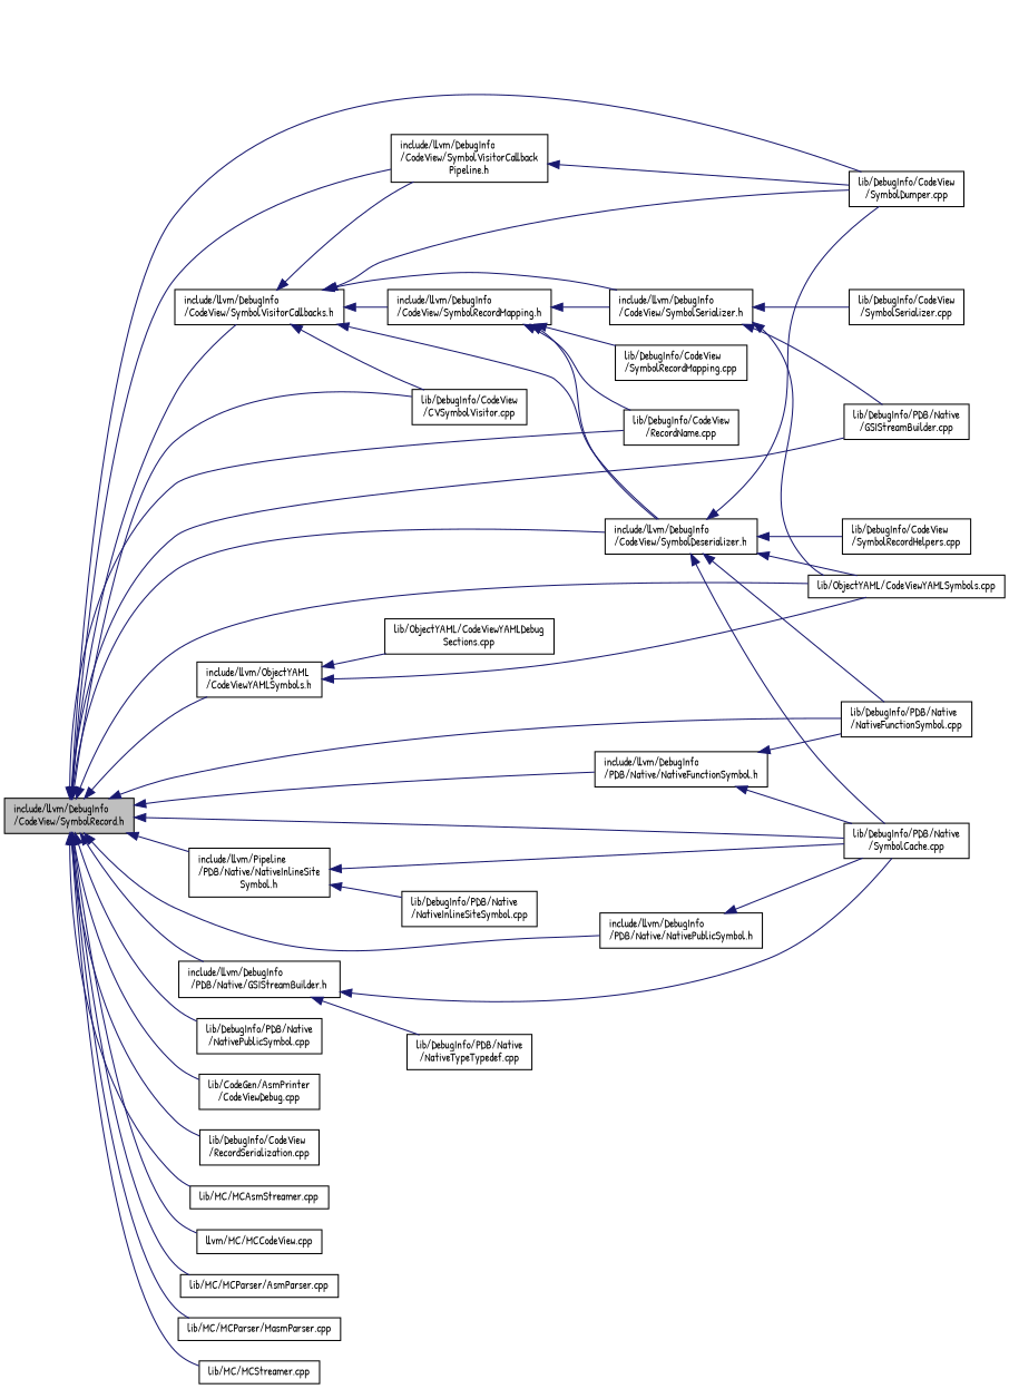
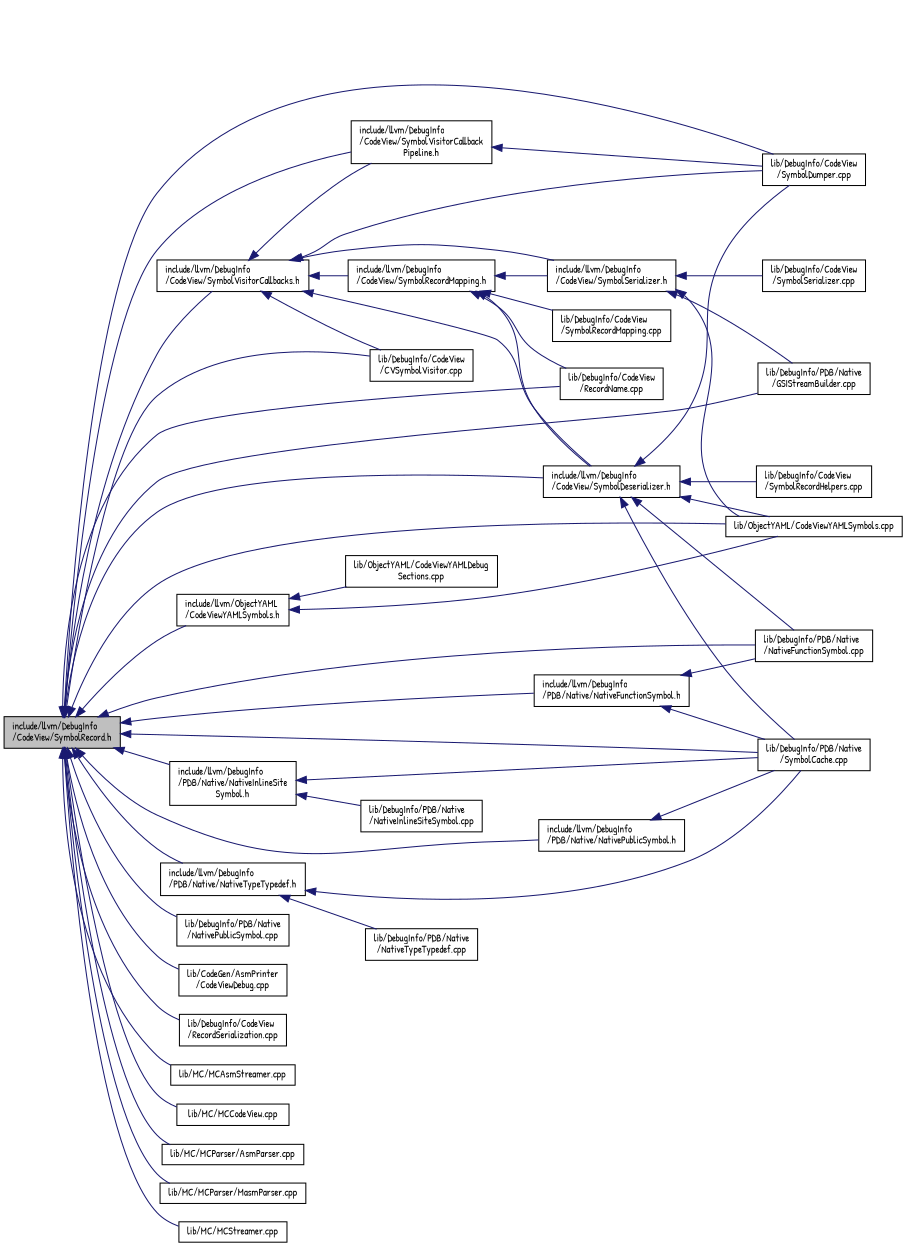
  digraph {
    fontname="Patrick Hand"
    rankdir=LR
    node [color=black fontname="Patrick Hand" fontsize=10 shape=record]
    edge [color=midnightblue dir=back fontname="Patrick Hand" fontsize=10 labelfontname=Helvetica labelfontsize=10 style=solid]
    n1 [fillcolor=grey75 fontcolor=black height=0.2 label="include/llvm/DebugInfo\l/CodeView/SymbolRecord.h" style=filled width=0.4]
    n2 [height=0.2 label="include/llvm/DebugInfo\l/CodeView/SymbolDeserializer.h" width=0.4]
    n3 [height=0.2 label="lib/DebugInfo/CodeView\l/SymbolDumper.cpp" width=0.4]
    n4 [height=0.2 label="lib/DebugInfo/PDB/Native\l/NativeFunctionSymbol.cpp" width=0.4]
    n5 [height=0.2 label="lib/DebugInfo/PDB/Native\l/SymbolCache.cpp" width=0.4]
    n6 [height=0.2 label="lib/ObjectYAML/CodeViewYAMLSymbols.cpp" width=0.4]
    n7 [height=0.2 label="include/llvm/DebugInfo\l/CodeView/SymbolVisitorCallback\lPipeline.h" width=0.4]
    n8 [height=0.2 label="include/llvm/DebugInfo\l/CodeView/SymbolVisitorCallbacks.h" width=0.4]
    n9 [height=0.2 label="lib/DebugInfo/PDB/Native\l/GSIStreamBuilder.cpp" width=0.4]
    n10 [height=0.2 label="lib/DebugInfo/CodeView\l/RecordName.cpp" width=0.4]
    n11 [height=0.2 label="lib/DebugInfo/CodeView\l/CVSymbolVisitor.cpp" width=0.4]
    n12 [height=0.2 label="include/llvm/DebugInfo\l/PDB/Native/NativeFunctionSymbol.h" width=0.4]
-   n13 [height=0.2 label="include/llvm/Pipeline\l/PDB/Native/NativeInlineSite\lSymbol.h" width=0.4]
+   n13 [height=0.2 label="include/llvm/DebugInfo\l/PDB/Native/NativeInlineSite\lSymbol.h" width=0.4]
    n14 [height=0.2 label="include/llvm/DebugInfo\l/PDB/Native/NativePublicSymbol.h" width=0.4]
    n15 [height=0.2 label="lib/DebugInfo/PDB/Native\l/NativePublicSymbol.cpp" width=0.4]
-   n16 [height=0.2 label="include/llvm/DebugInfo\l/PDB/Native/GSIStreamBuilder.h" width=0.4]
+   n16 [height=0.2 label="include/llvm/DebugInfo\l/PDB/Native/NativeTypeTypedef.h" width=0.4]
    n17 [height=0.2 label="include/llvm/ObjectYAML\l/CodeViewYAMLSymbols.h" width=0.4]
    n18 [height=0.2 label="lib/CodeGen/AsmPrinter\l/CodeViewDebug.cpp" width=0.4]
    n19 [height=0.2 label="lib/DebugInfo/CodeView\l/RecordSerialization.cpp" width=0.4]
    n20 [height=0.2 label="lib/MC/MCAsmStreamer.cpp" width=0.4]
-   n21 [height=0.2 label="llvm/MC/MCCodeView.cpp" width=0.4]
+   n21 [height=0.2 label="lib/MC/MCCodeView.cpp" width=0.4]
    n22 [height=0.2 label="lib/MC/MCParser/AsmParser.cpp" width=0.4]
    n23 [height=0.2 label="lib/MC/MCParser/MasmParser.cpp" width=0.4]
    n24 [height=0.2 label="lib/MC/MCStreamer.cpp" width=0.4]
    n25 [height=0.2 label="lib/DebugInfo/CodeView\l/SymbolRecordHelpers.cpp" width=0.4]
    n26 [height=0.2 label="include/llvm/DebugInfo\l/CodeView/SymbolRecordMapping.h" width=0.4]
    n27 [height=0.2 label="include/llvm/DebugInfo\l/CodeView/SymbolSerializer.h" width=0.4]
    n28 [height=0.2 label="lib/DebugInfo/PDB/Native\l/NativeInlineSiteSymbol.cpp" width=0.4]
    n29 [height=0.2 label="lib/DebugInfo/PDB/Native\l/NativeTypeTypedef.cpp" width=0.4]
    n30 [height=0.2 label="lib/ObjectYAML/CodeViewYAMLDebug\lSections.cpp" width=0.4]
    n31 [height=0.2 label="lib/DebugInfo/CodeView\l/SymbolRecordMapping.cpp" width=0.4]
    n32 [height=0.2 label="lib/DebugInfo/CodeView\l/SymbolSerializer.cpp" width=0.4]
    n1 -> n2
    n1 -> n3
    n1 -> n4
    n1 -> n5
    n1 -> n6
    n1 -> n7
    n1 -> n8
    n1 -> n9
    n1 -> n10
    n1 -> n11
    n1 -> n12
    n1 -> n13
    n1 -> n14
    n1 -> n15
    n1 -> n16
    n1 -> n17
    n1 -> n18
    n1 -> n19
    n1 -> n20
    n1 -> n21
    n1 -> n22
    n1 -> n23
    n1 -> n24
    n2 -> n3
    n2 -> n4
    n2 -> n5
    n2 -> n6
    n2 -> n25
    n7 -> n3
    n8 -> n2
    n8 -> n3
    n8 -> n7
    n8 -> n11
    n8 -> n26
    n8 -> n27
    n12 -> n4
    n12 -> n5
    n13 -> n5
    n13 -> n28
    n14 -> n5
    n16 -> n5
    n16 -> n29
    n17 -> n6
    n17 -> n30
    n26 -> n2
    n26 -> n10
    n26 -> n27
    n26 -> n31
    n27 -> n6
    n27 -> n9
    n27 -> n32
  }
